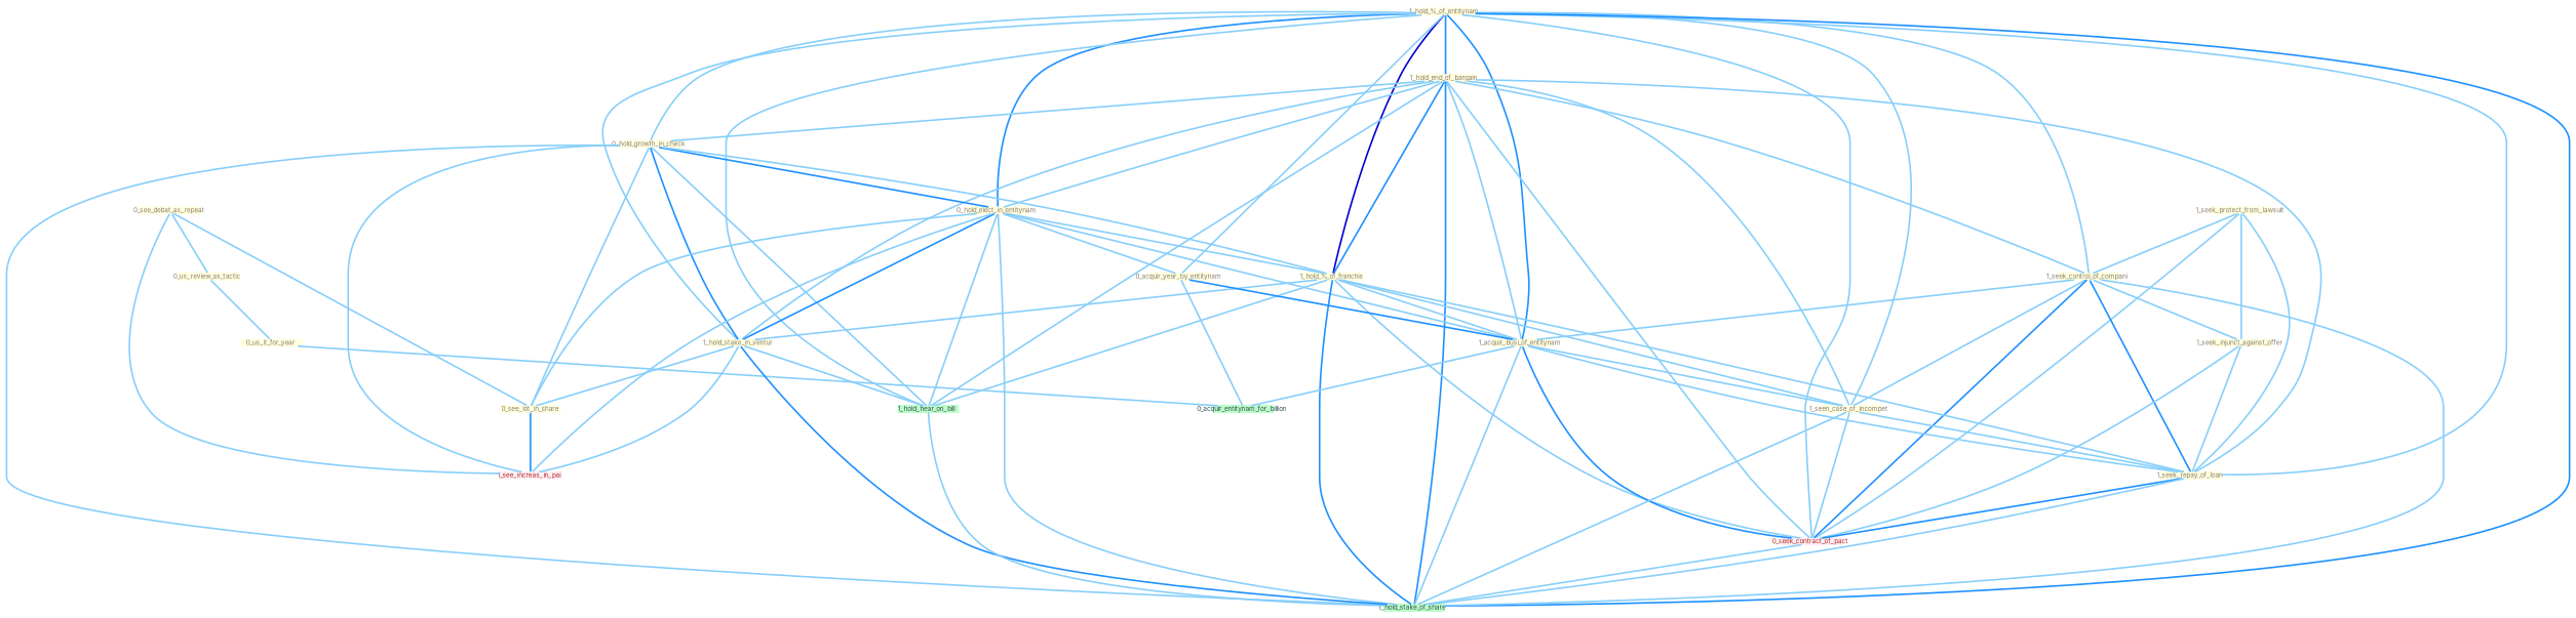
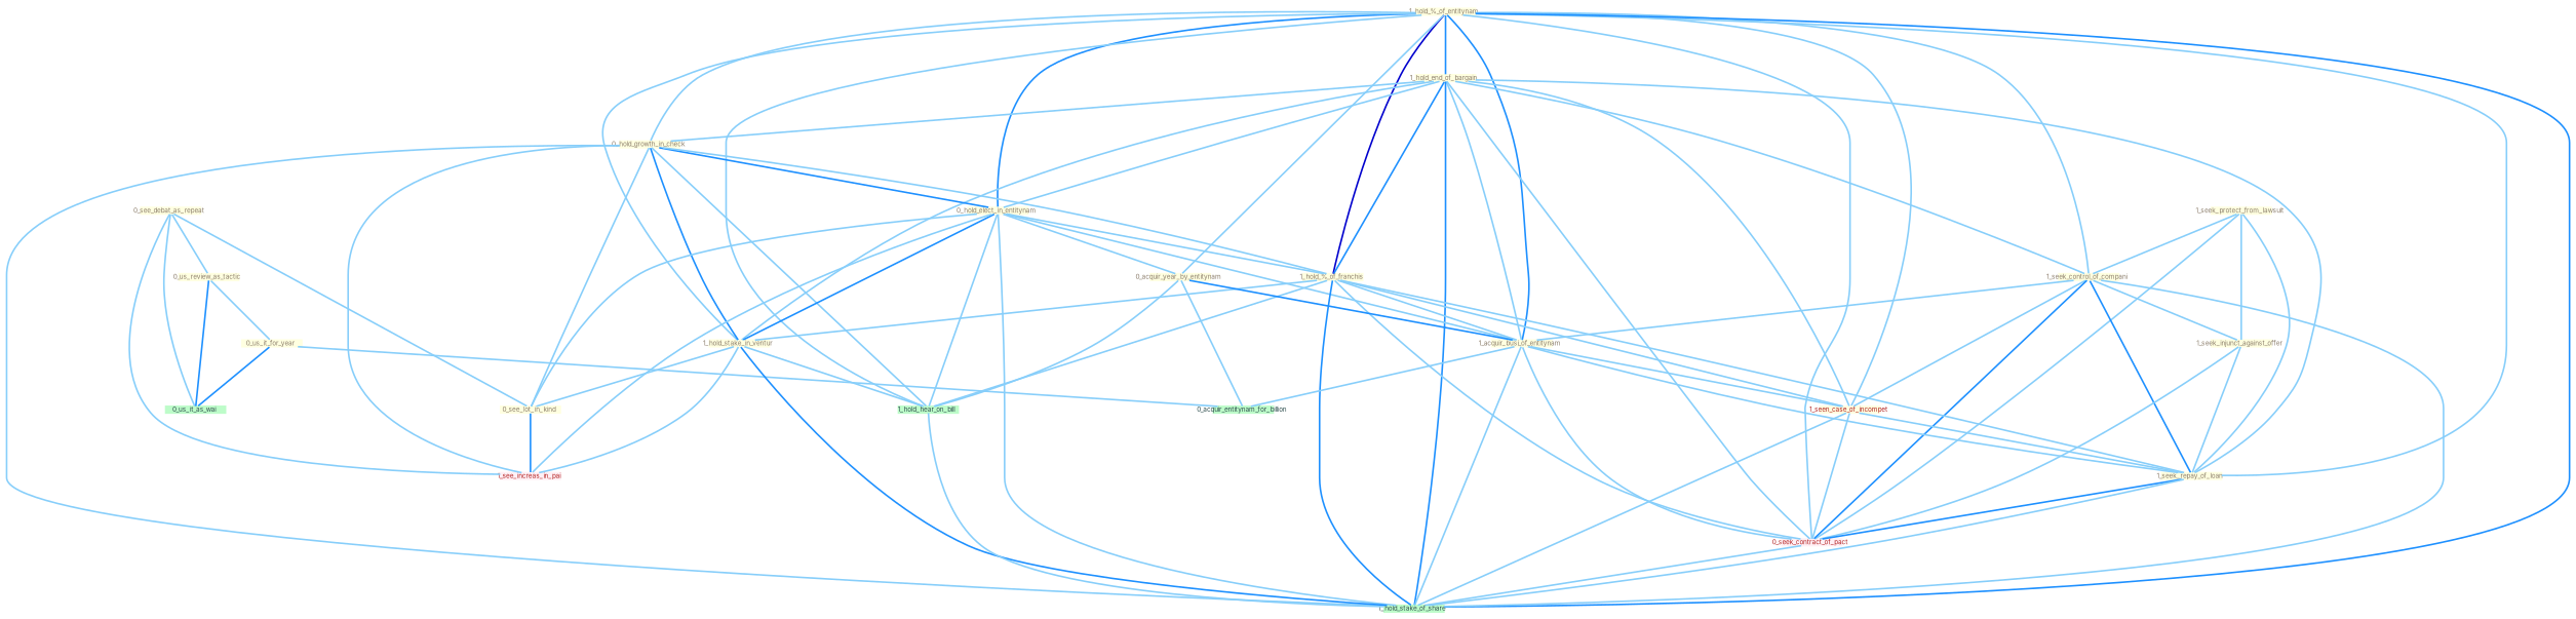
  graph {
    fontname=Inter
    node [color="#ffffe0" fixedsize=true fontcolor="#8b7d6b" fontname=Inter fontsize=4 shape=polygon style=filled]
    edge [color="#87cefa" fontname=Inter w=1]
    "0_see_debat_as_repeat " [height=.06 width=.5]
    "1_hold_%_of_entitynam " [height=.06 width=.5]
    "1_hold_end_of_bargain " [height=.06 width=.5]
    "0_us_review_as_tactic " [height=.06 width=.5]
    "1_seek_protect_from_lawsuit " [height=.06 width=.5]
    "1_seek_control_of_compani " [height=.06 width=.5]
    "1_seek_injunct_against_offer " [height=.06 width=.5]
    "0_us_it_for_year " [height=.06 width=.5]
    "0_hold_growth_in_check " [height=.06 width=.5]
    "0_hold_elect_in_entitynam " [height=.06 width=.5]
    "1_hold_%_of_franchis " [height=.06 width=.5]
    "0_acquir_year_by_entitynam " [height=.06 width=.5]
    "1_hold_stake_in_ventur " [height=.06 width=.5]
-   "0_see_lot_in_kind " [height=.06 width=.5 label="0_see_lot_in_share"]
+   "0_see_lot_in_kind " [height=.06 width=.5]
    "1_acquir_busi_of_entitynam " [height=.06 width=.5]
-   "1_seen_case_of_incompet " [height=.06 width=.5]
+   "1_seen_case_of_incompet " [fontcolor="#b22222" height=.06 width=.5]
    "1_seek_repay_of_loan " [height=.06 width=.5]
    "0_seek_contract_of_pact " [color="#fff0f5" fontcolor="#b22222" height=.06 width=.5]
    "1_see_increas_in_pai " [color="#fff0f5" fontcolor="#b22222" height=.06 width=.5]
+   "0_us_it_as_wai " [color="#BDFCC9" fontcolor="#2f4f4f" height=.06 width=.5]
    "1_hold_hear_on_bill " [color="#BDFCC9" fontcolor="#2f4f4f" height=.06 width=.5]
    "1_hold_stake_of_share " [color="#BDFCC9" fontcolor="#2f4f4f" height=.06 width=.5]
    "0_acquir_entitynam_for_billion " [color="#BDFCC9" fontcolor="#2f4f4f" height=.06 width=.5]
    subgraph sub_1 {
      "0_see_debat_as_repeat "
      "1_hold_%_of_entitynam "
      "1_hold_end_of_bargain "
      "0_us_review_as_tactic "
      "1_seek_protect_from_lawsuit "
      "1_seek_control_of_compani "
      "1_seek_injunct_against_offer "
      "0_us_it_for_year "
      "0_hold_growth_in_check "
      "0_hold_elect_in_entitynam "
      "1_hold_%_of_franchis "
      "0_acquir_year_by_entitynam "
      "1_hold_stake_in_ventur "
      "0_see_lot_in_kind "
      "1_acquir_busi_of_entitynam "
      "1_seen_case_of_incompet "
      "1_seek_repay_of_loan "
    }
    subgraph sub_2 {
      "0_seek_contract_of_pact "
      "1_see_increas_in_pai "
    }
    "0_see_debat_as_repeat " -- "0_us_review_as_tactic "
    "0_see_debat_as_repeat " -- "0_see_lot_in_kind "
    "0_see_debat_as_repeat " -- "1_see_increas_in_pai "
+   "0_see_debat_as_repeat " -- "0_us_it_as_wai "
    "1_hold_%_of_entitynam " -- "1_hold_end_of_bargain " [color="#1e90ff" w=2]
    "1_hold_%_of_entitynam " -- "1_seek_control_of_compani "
    "1_hold_%_of_entitynam " -- "0_hold_growth_in_check "
    "1_hold_%_of_entitynam " -- "0_hold_elect_in_entitynam " [color="#1e90ff" w=2]
    "1_hold_%_of_entitynam " -- "1_hold_%_of_franchis " [color="#0000cd" w=3]
    "1_hold_%_of_entitynam " -- "0_acquir_year_by_entitynam "
    "1_hold_%_of_entitynam " -- "1_hold_stake_in_ventur "
    "1_hold_%_of_entitynam " -- "1_acquir_busi_of_entitynam " [color="#1e90ff" w=2]
    "1_hold_%_of_entitynam " -- "1_seen_case_of_incompet "
    "1_hold_%_of_entitynam " -- "1_seek_repay_of_loan "
    "1_hold_%_of_entitynam " -- "0_seek_contract_of_pact "
    "1_hold_%_of_entitynam " -- "1_hold_hear_on_bill "
    "1_hold_%_of_entitynam " -- "1_hold_stake_of_share " [color="#1e90ff" w=2]
    "1_hold_end_of_bargain " -- "1_seek_control_of_compani "
    "1_hold_end_of_bargain " -- "0_hold_growth_in_check "
    "1_hold_end_of_bargain " -- "0_hold_elect_in_entitynam "
    "1_hold_end_of_bargain " -- "1_hold_%_of_franchis " [color="#1e90ff" w=2]
    "1_hold_end_of_bargain " -- "1_hold_stake_in_ventur "
    "1_hold_end_of_bargain " -- "1_acquir_busi_of_entitynam "
    "1_hold_end_of_bargain " -- "1_seen_case_of_incompet "
    "1_hold_end_of_bargain " -- "1_seek_repay_of_loan "
    "1_hold_end_of_bargain " -- "0_seek_contract_of_pact "
-   "1_hold_end_of_bargain " -- "1_hold_hear_on_bill "
+   "0_acquir_year_by_entitynam " -- "1_hold_hear_on_bill "
    "1_hold_end_of_bargain " -- "1_hold_stake_of_share " [color="#1e90ff" w=2]
    "0_us_review_as_tactic " -- "0_us_it_for_year "
+   "0_us_review_as_tactic " -- "0_us_it_as_wai " [color="#1e90ff" w=2]
    "1_seek_protect_from_lawsuit " -- "1_seek_control_of_compani "
    "1_seek_protect_from_lawsuit " -- "1_seek_injunct_against_offer "
    "1_seek_protect_from_lawsuit " -- "1_seek_repay_of_loan "
    "1_seek_protect_from_lawsuit " -- "0_seek_contract_of_pact "
    "1_seek_control_of_compani " -- "1_seek_injunct_against_offer "
    "1_seek_control_of_compani " -- "1_acquir_busi_of_entitynam "
    "1_seek_control_of_compani " -- "1_seen_case_of_incompet "
    "1_seek_control_of_compani " -- "1_seek_repay_of_loan " [color="#1e90ff" w=2]
    "1_seek_control_of_compani " -- "0_seek_contract_of_pact " [color="#1e90ff" w=2]
    "1_seek_control_of_compani " -- "1_hold_stake_of_share "
    "1_seek_injunct_against_offer " -- "1_seek_repay_of_loan "
    "1_seek_injunct_against_offer " -- "0_seek_contract_of_pact "
+   "0_us_it_for_year " -- "0_us_it_as_wai " [color="#1e90ff" w=2]
    "0_us_it_for_year " -- "0_acquir_entitynam_for_billion "
    "0_hold_growth_in_check " -- "0_hold_elect_in_entitynam " [color="#1e90ff" w=2]
    "0_hold_growth_in_check " -- "1_hold_%_of_franchis "
    "0_hold_growth_in_check " -- "1_hold_stake_in_ventur " [color="#1e90ff" w=2]
    "0_hold_growth_in_check " -- "0_see_lot_in_kind "
    "0_hold_growth_in_check " -- "1_see_increas_in_pai "
    "0_hold_growth_in_check " -- "1_hold_hear_on_bill "
    "0_hold_growth_in_check " -- "1_hold_stake_of_share "
    "0_hold_elect_in_entitynam " -- "1_hold_%_of_franchis "
    "0_hold_elect_in_entitynam " -- "0_acquir_year_by_entitynam "
    "0_hold_elect_in_entitynam " -- "1_hold_stake_in_ventur " [color="#1e90ff" w=2]
    "0_hold_elect_in_entitynam " -- "0_see_lot_in_kind "
    "0_hold_elect_in_entitynam " -- "1_acquir_busi_of_entitynam "
    "0_hold_elect_in_entitynam " -- "1_see_increas_in_pai "
    "0_hold_elect_in_entitynam " -- "1_hold_hear_on_bill "
    "0_hold_elect_in_entitynam " -- "1_hold_stake_of_share "
    "1_hold_%_of_franchis " -- "1_hold_stake_in_ventur "
    "1_hold_%_of_franchis " -- "1_acquir_busi_of_entitynam "
    "1_hold_%_of_franchis " -- "1_seen_case_of_incompet "
    "1_hold_%_of_franchis " -- "1_seek_repay_of_loan "
    "1_hold_%_of_franchis " -- "0_seek_contract_of_pact "
    "1_hold_%_of_franchis " -- "1_hold_hear_on_bill "
    "1_hold_%_of_franchis " -- "1_hold_stake_of_share " [color="#1e90ff" w=2]
    "0_acquir_year_by_entitynam " -- "1_acquir_busi_of_entitynam " [color="#1e90ff" w=2]
    "0_acquir_year_by_entitynam " -- "0_acquir_entitynam_for_billion "
    "1_hold_stake_in_ventur " -- "0_see_lot_in_kind "
    "1_hold_stake_in_ventur " -- "1_see_increas_in_pai "
    "1_hold_stake_in_ventur " -- "1_hold_hear_on_bill "
    "1_hold_stake_in_ventur " -- "1_hold_stake_of_share " [color="#1e90ff" w=2]
    "0_see_lot_in_kind " -- "1_see_increas_in_pai " [color="#1e90ff" w=2]
    "1_acquir_busi_of_entitynam " -- "1_seen_case_of_incompet "
    "1_acquir_busi_of_entitynam " -- "1_seek_repay_of_loan "
-   "1_acquir_busi_of_entitynam " -- "0_seek_contract_of_pact " [color="#1e90ff"]
+   "1_acquir_busi_of_entitynam " -- "0_seek_contract_of_pact "
    "1_acquir_busi_of_entitynam " -- "1_hold_stake_of_share "
    "1_acquir_busi_of_entitynam " -- "0_acquir_entitynam_for_billion "
    "1_seen_case_of_incompet " -- "1_seek_repay_of_loan "
    "1_seen_case_of_incompet " -- "0_seek_contract_of_pact "
    "1_seen_case_of_incompet " -- "1_hold_stake_of_share "
    "1_seek_repay_of_loan " -- "0_seek_contract_of_pact " [color="#1e90ff" w=2]
    "1_seek_repay_of_loan " -- "1_hold_stake_of_share "
    "0_seek_contract_of_pact " -- "1_hold_stake_of_share "
    "1_hold_hear_on_bill " -- "1_hold_stake_of_share "
  }
